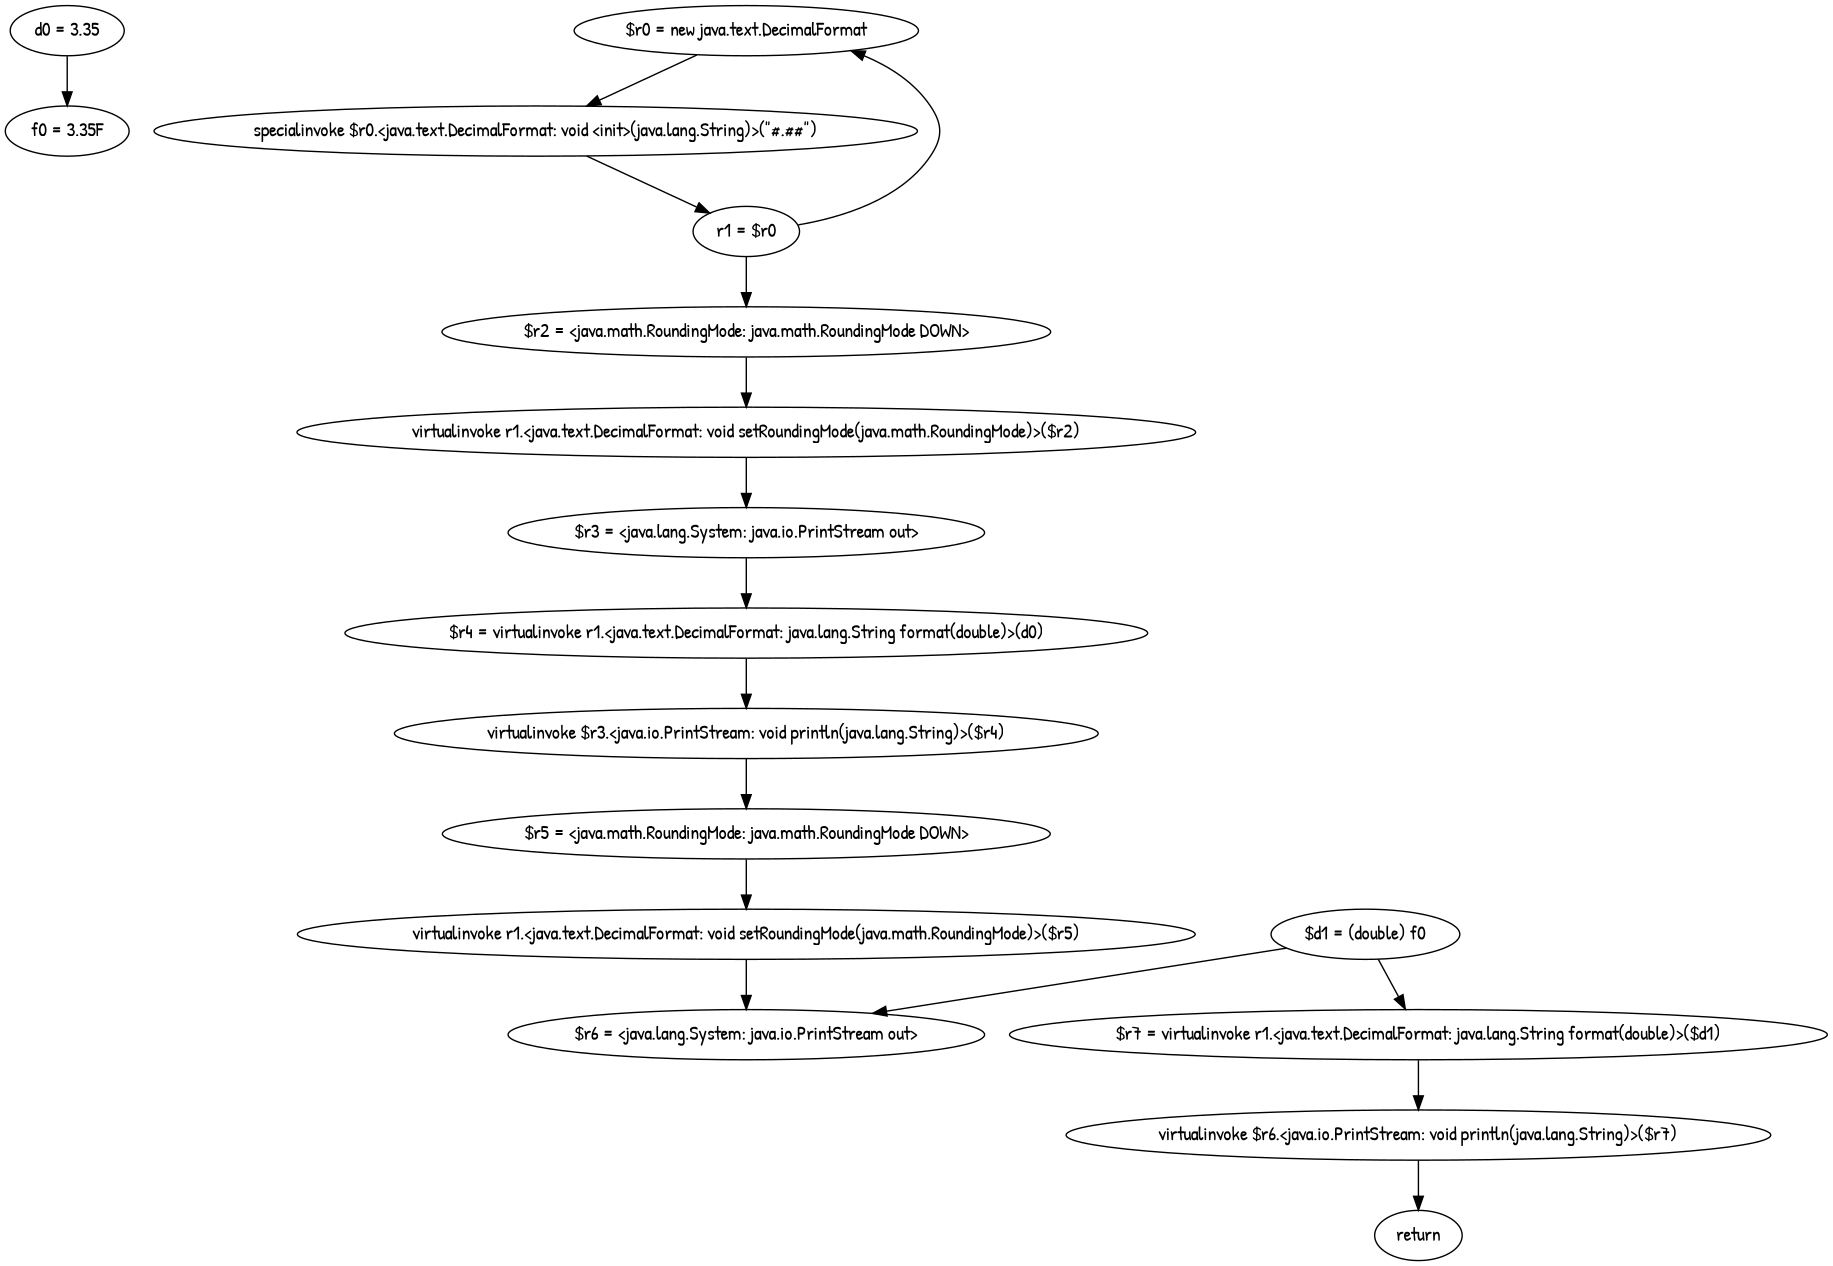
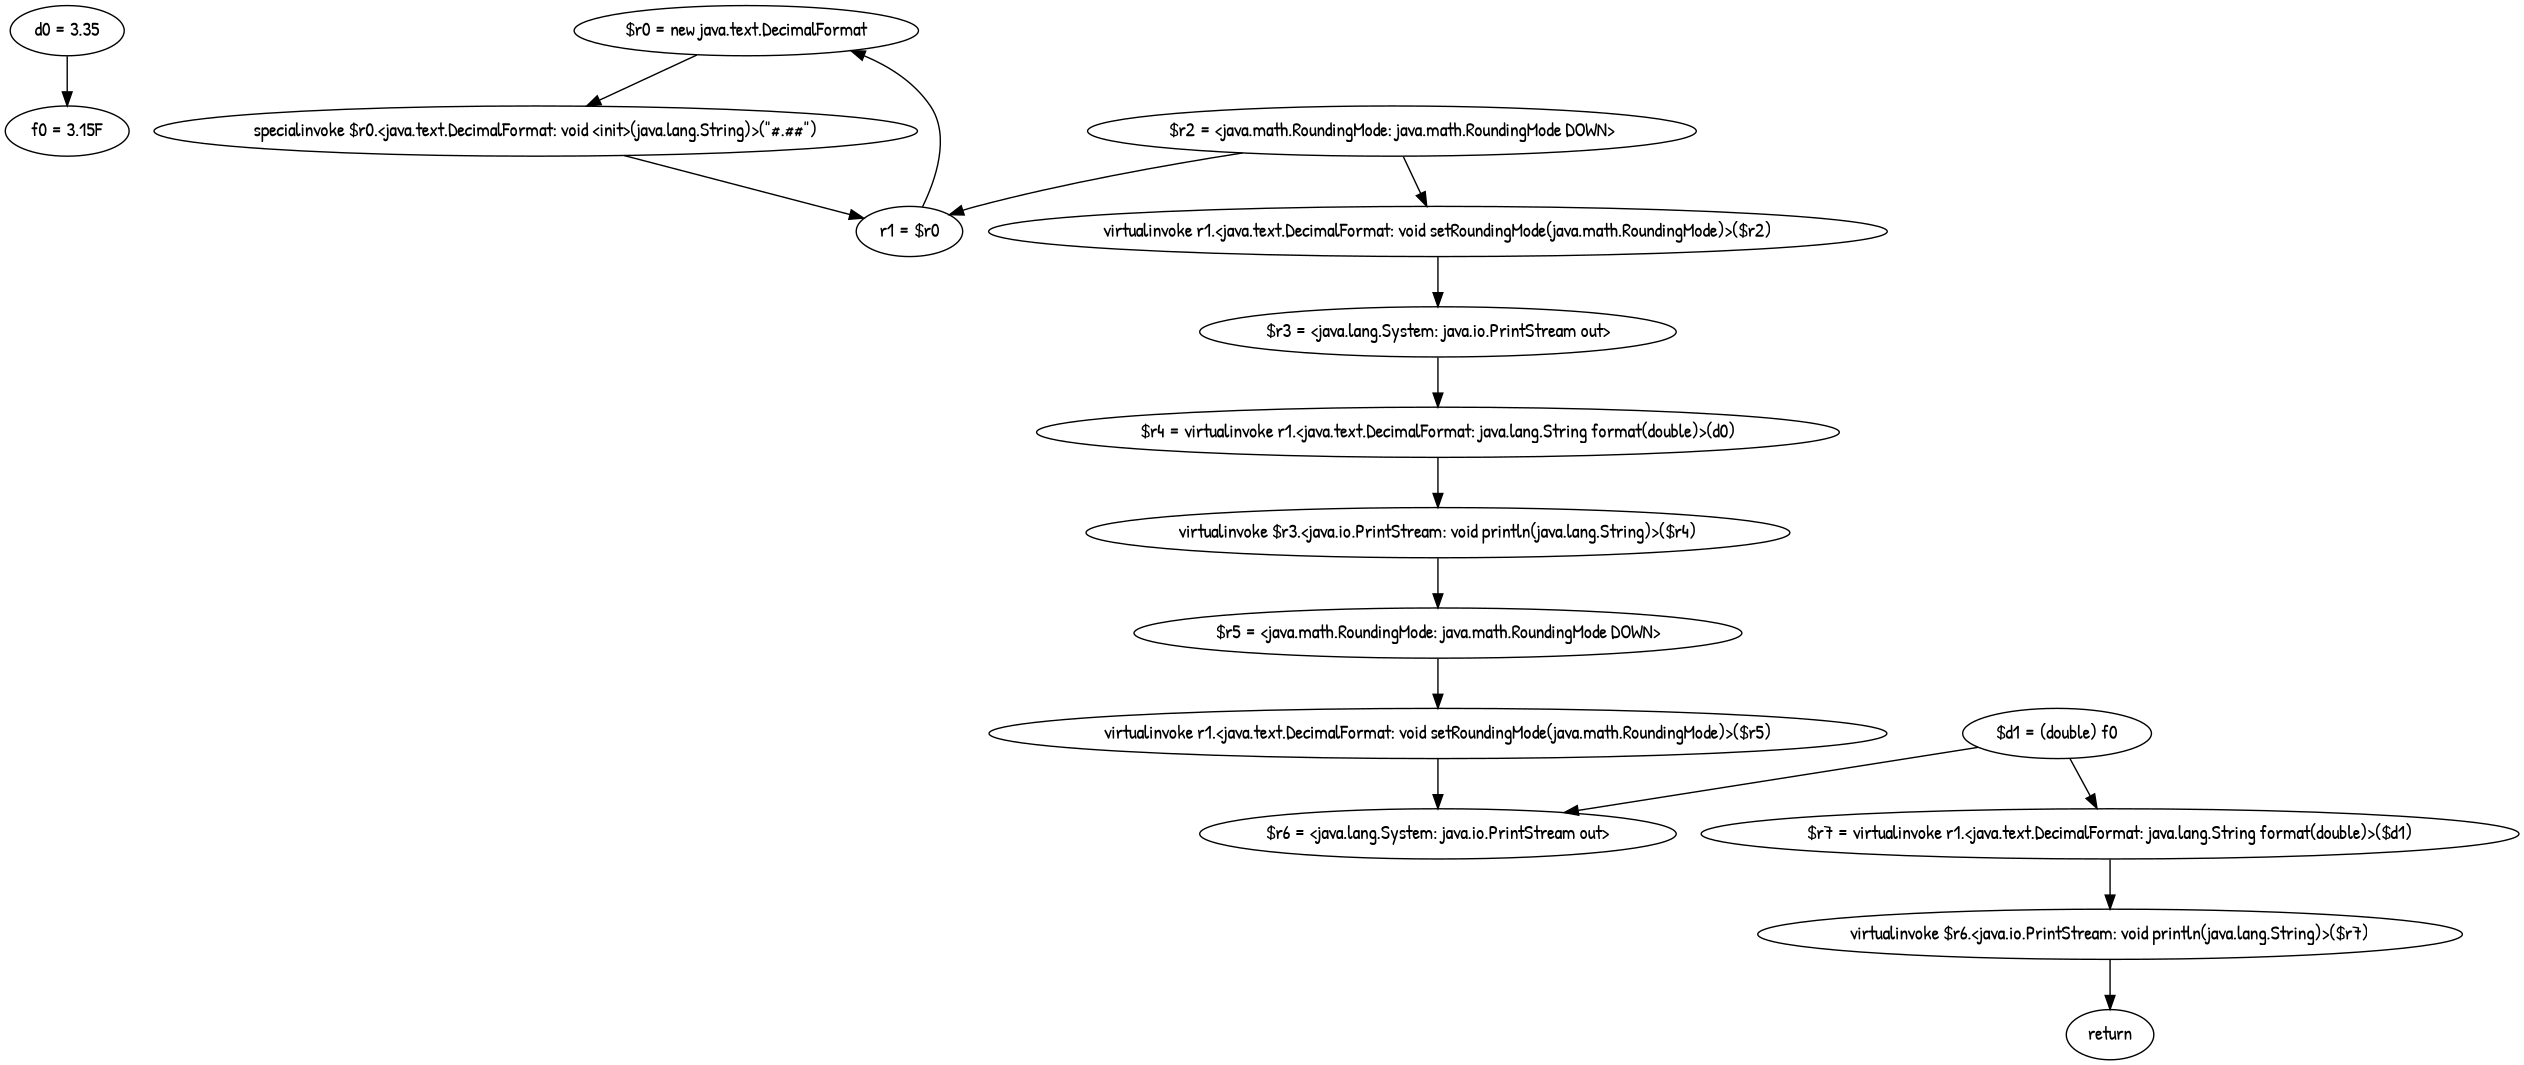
  digraph {
    fontname="Patrick Hand"
    node [fontname="Patrick Hand"]
    edge [fontname="Patrick Hand"]
    "d0 = 3.35"
-   "f0 = 3.35F"
+   "f0 = 3.35F" [label="f0 = 3.15F"]
    "$r0 = new java.text.DecimalFormat"
    "specialinvoke $r0.<java.text.DecimalFormat: void <init>(java.lang.String)>(\"#.##\")"
    "r1 = $r0"
    "$r2 = <java.math.RoundingMode: java.math.RoundingMode DOWN>"
    "virtualinvoke r1.<java.text.DecimalFormat: void setRoundingMode(java.math.RoundingMode)>($r2)"
    "$r3 = <java.lang.System: java.io.PrintStream out>"
    "$r4 = virtualinvoke r1.<java.text.DecimalFormat: java.lang.String format(double)>(d0)"
    "virtualinvoke $r3.<java.io.PrintStream: void println(java.lang.String)>($r4)"
    "$r5 = <java.math.RoundingMode: java.math.RoundingMode DOWN>"
    "virtualinvoke r1.<java.text.DecimalFormat: void setRoundingMode(java.math.RoundingMode)>($r5)"
    "$r6 = <java.lang.System: java.io.PrintStream out>"
    "$d1 = (double) f0"
    "$r7 = virtualinvoke r1.<java.text.DecimalFormat: java.lang.String format(double)>($d1)"
    "virtualinvoke $r6.<java.io.PrintStream: void println(java.lang.String)>($r7)"
    return
    "d0 = 3.35" -> "f0 = 3.35F"
    "$r0 = new java.text.DecimalFormat" -> "specialinvoke $r0.<java.text.DecimalFormat: void <init>(java.lang.String)>(\"#.##\")"
    "specialinvoke $r0.<java.text.DecimalFormat: void <init>(java.lang.String)>(\"#.##\")" -> "r1 = $r0"
    "r1 = $r0" -> "$r0 = new java.text.DecimalFormat"
-   "r1 = $r0" -> "$r2 = <java.math.RoundingMode: java.math.RoundingMode DOWN>"
+   "$r2 = <java.math.RoundingMode: java.math.RoundingMode DOWN>" -> "r1 = $r0"
    "$r2 = <java.math.RoundingMode: java.math.RoundingMode DOWN>" -> "virtualinvoke r1.<java.text.DecimalFormat: void setRoundingMode(java.math.RoundingMode)>($r2)"
    "virtualinvoke r1.<java.text.DecimalFormat: void setRoundingMode(java.math.RoundingMode)>($r2)" -> "$r3 = <java.lang.System: java.io.PrintStream out>"
    "$r3 = <java.lang.System: java.io.PrintStream out>" -> "$r4 = virtualinvoke r1.<java.text.DecimalFormat: java.lang.String format(double)>(d0)"
    "$r4 = virtualinvoke r1.<java.text.DecimalFormat: java.lang.String format(double)>(d0)" -> "virtualinvoke $r3.<java.io.PrintStream: void println(java.lang.String)>($r4)"
    "virtualinvoke $r3.<java.io.PrintStream: void println(java.lang.String)>($r4)" -> "$r5 = <java.math.RoundingMode: java.math.RoundingMode DOWN>"
    "$r5 = <java.math.RoundingMode: java.math.RoundingMode DOWN>" -> "virtualinvoke r1.<java.text.DecimalFormat: void setRoundingMode(java.math.RoundingMode)>($r5)"
    "virtualinvoke r1.<java.text.DecimalFormat: void setRoundingMode(java.math.RoundingMode)>($r5)" -> "$r6 = <java.lang.System: java.io.PrintStream out>"
    "$d1 = (double) f0" -> "$r6 = <java.lang.System: java.io.PrintStream out>"
    "$d1 = (double) f0" -> "$r7 = virtualinvoke r1.<java.text.DecimalFormat: java.lang.String format(double)>($d1)"
    "$r7 = virtualinvoke r1.<java.text.DecimalFormat: java.lang.String format(double)>($d1)" -> "virtualinvoke $r6.<java.io.PrintStream: void println(java.lang.String)>($r7)"
    "virtualinvoke $r6.<java.io.PrintStream: void println(java.lang.String)>($r7)" -> return
  }
